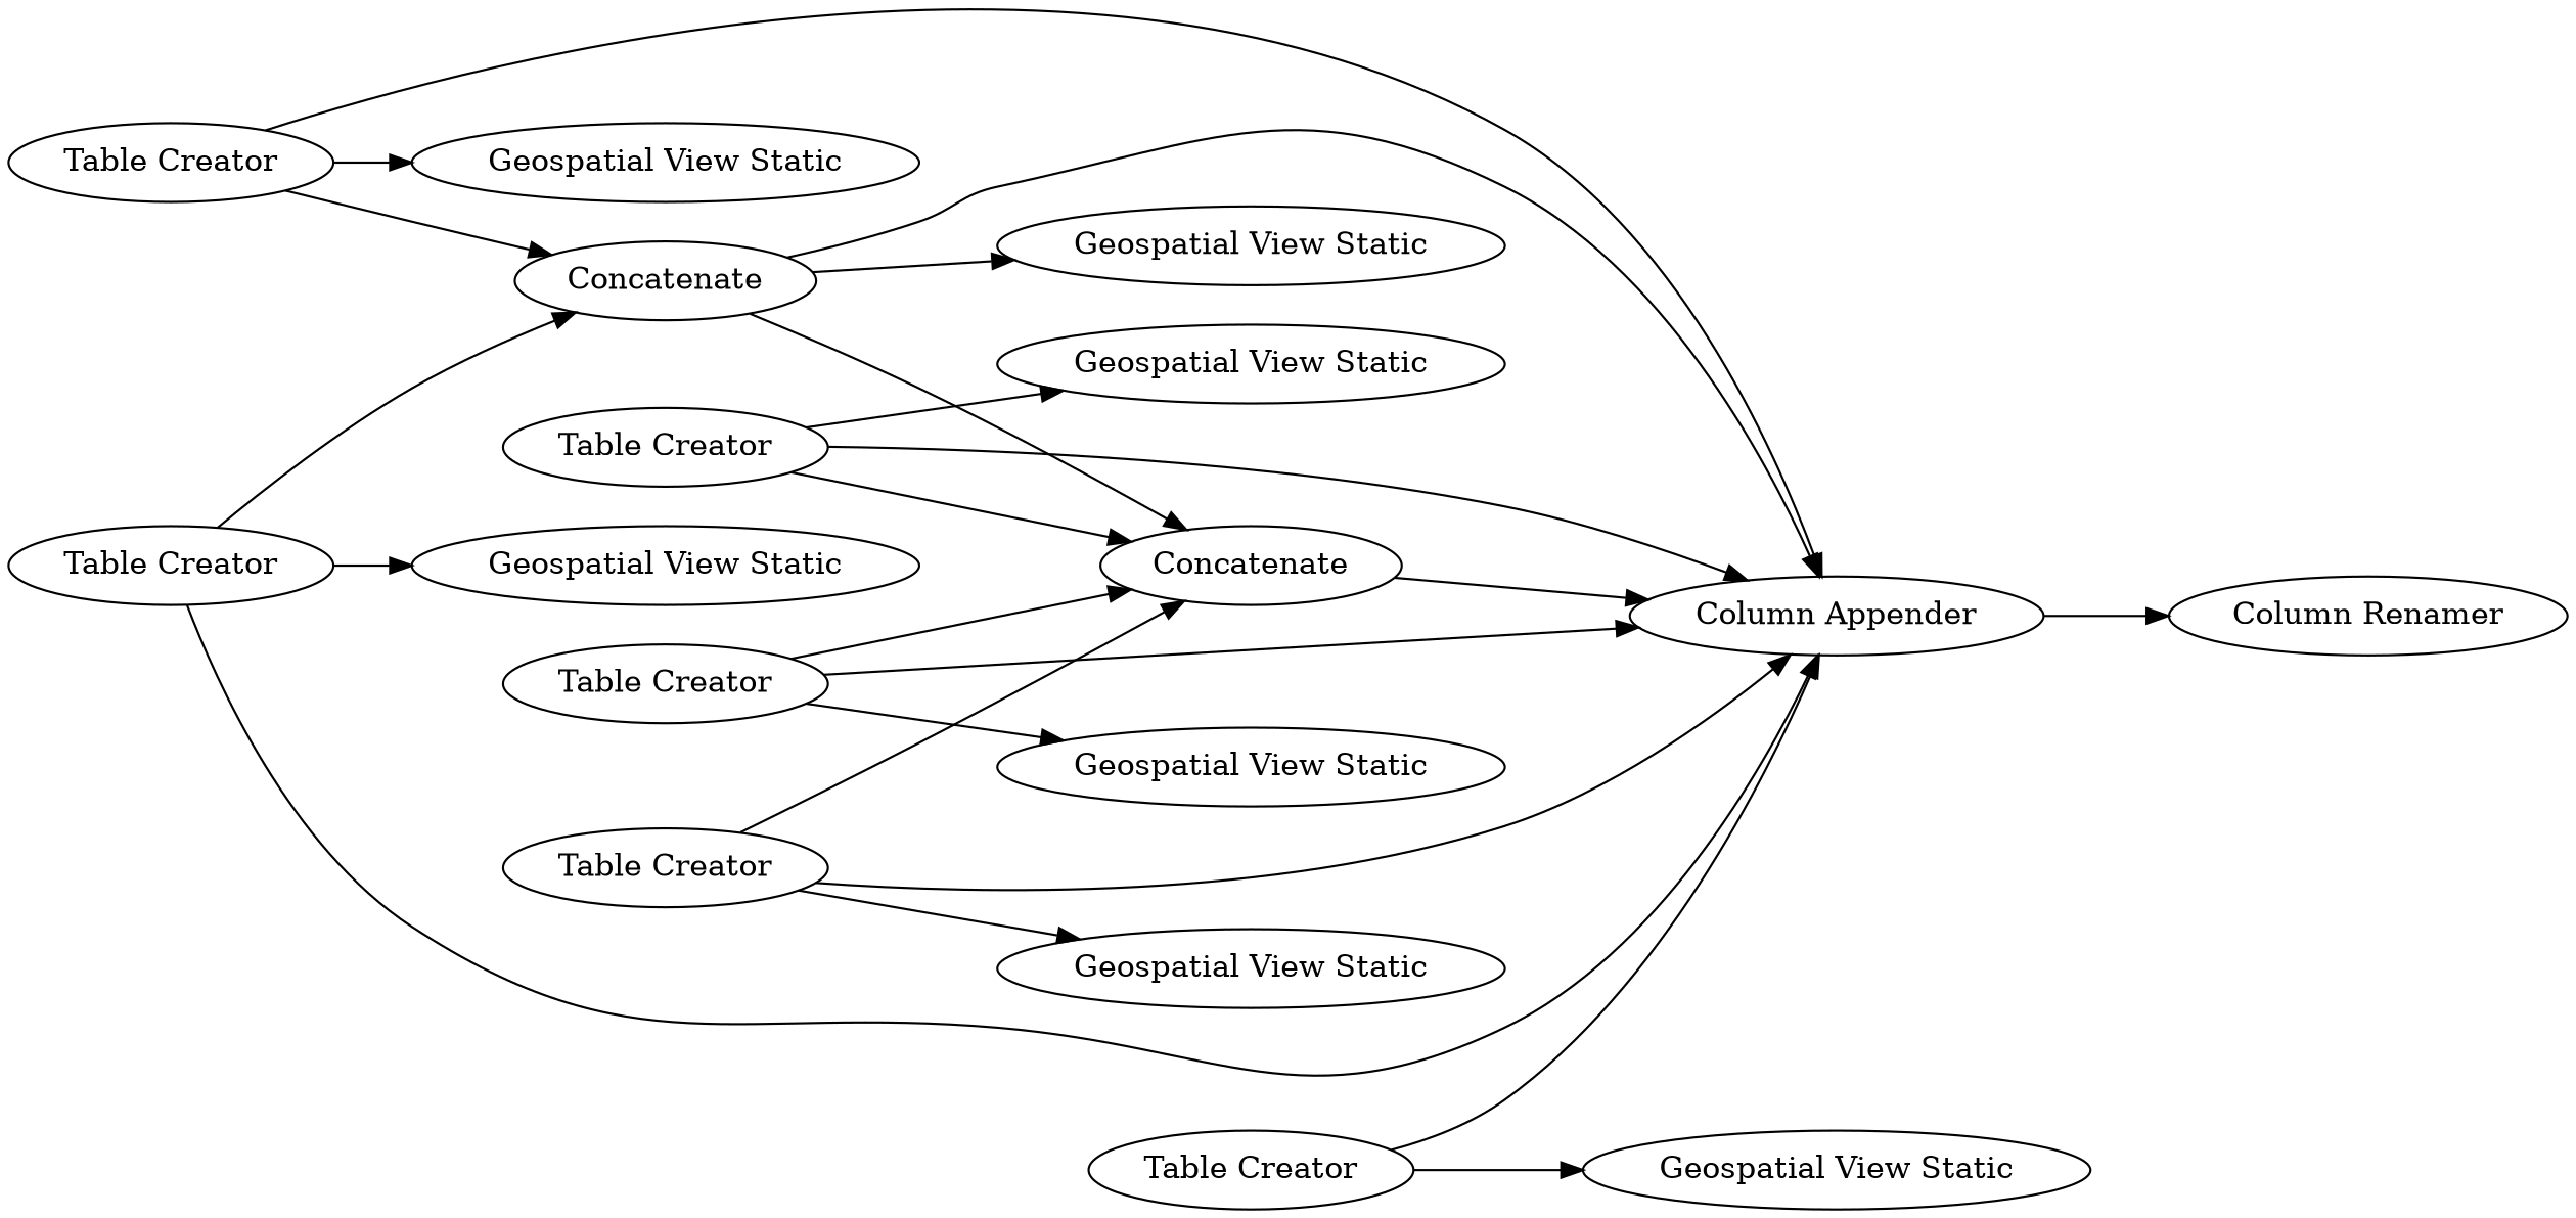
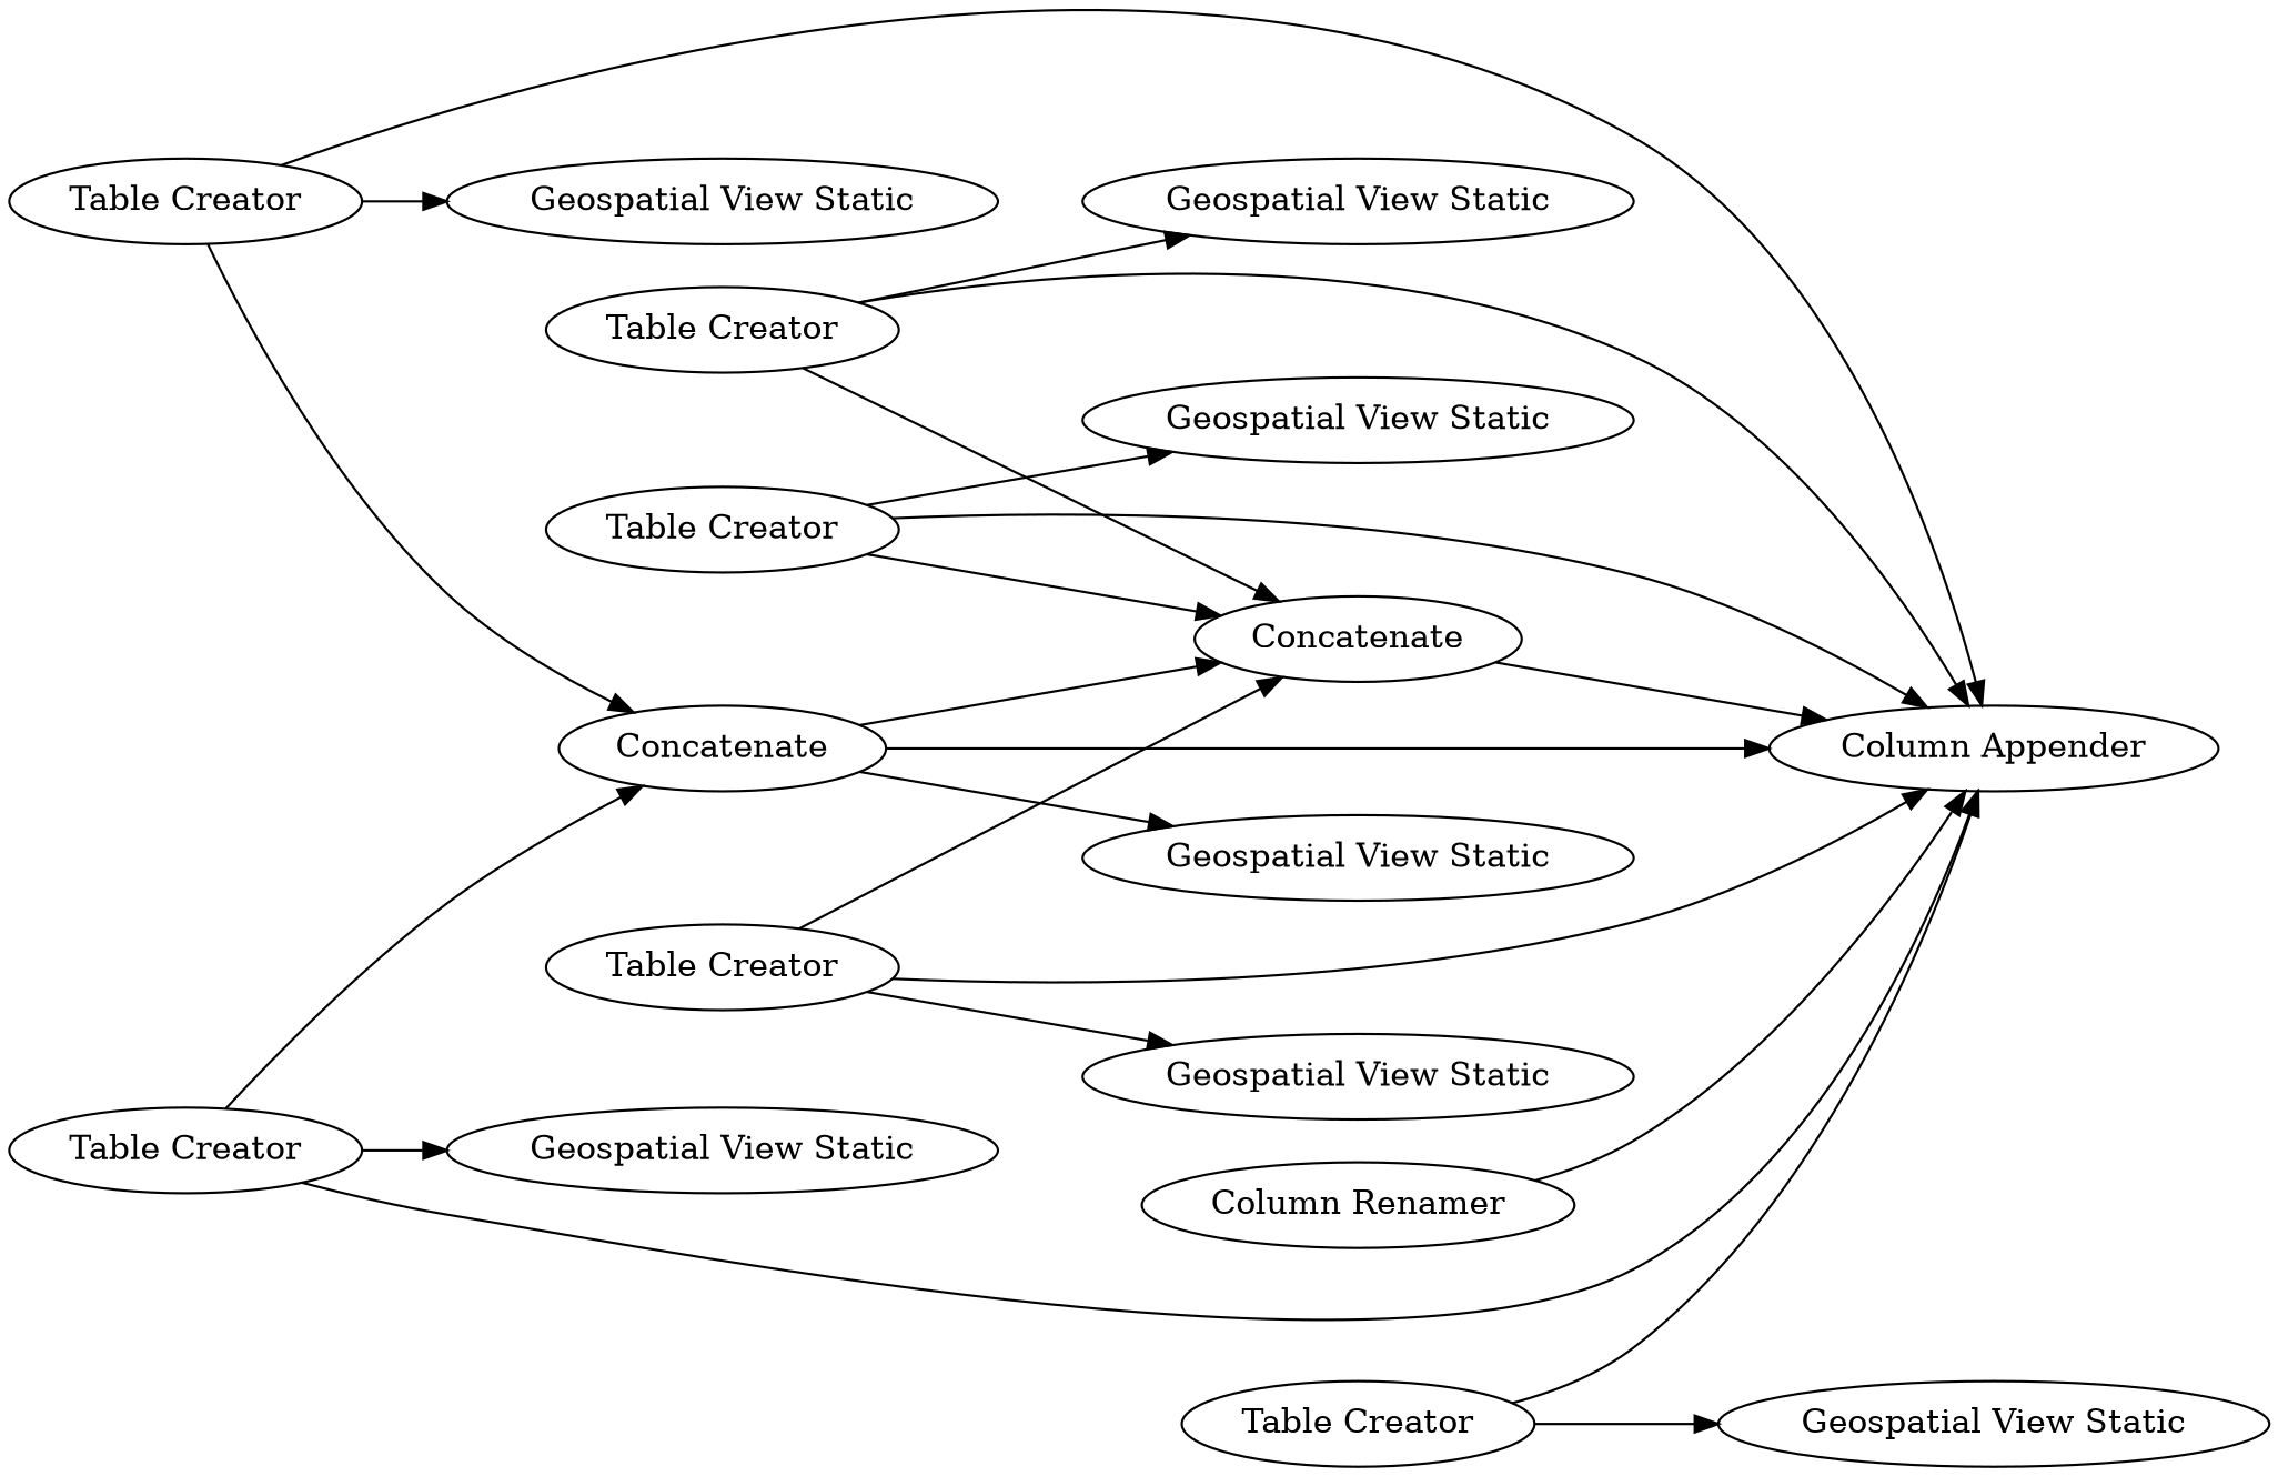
  digraph {
    rankdir=LR
    n1 [label="Geospatial View Static"]
    n2 [label="Geospatial View Static"]
    n3 [label="Geospatial View Static"]
    n4 [label="Geospatial View Static"]
    n5 [label="Geospatial View Static"]
    n6 [label="Geospatial View Static"]
    n7 [label="Geospatial View Static"]
    n8 [label=Concatenate]
    n9 [label=Concatenate]
    n10 [label="Column Appender"]
    n11 [label="Table Creator"]
    n12 [label="Table Creator"]
    n13 [label="Table Creator"]
    n14 [label="Table Creator"]
    n15 [label="Table Creator"]
    n16 [label="Table Creator"]
    n17 [label="Column Renamer"]
    n8 -> n7
    n8 -> n9
    n8 -> n10
    n9 -> n10
-   n10 -> n17
+   n17 -> n10
    n11 -> n1
    n11 -> n9
    n11 -> n10
    n12 -> n3
    n12 -> n9
    n12 -> n10
    n13 -> n6
    n13 -> n10
    n14 -> n5
    n14 -> n8
    n14 -> n10
    n15 -> n4
    n15 -> n8
    n15 -> n10
    n16 -> n2
    n16 -> n9
    n16 -> n10
  }
